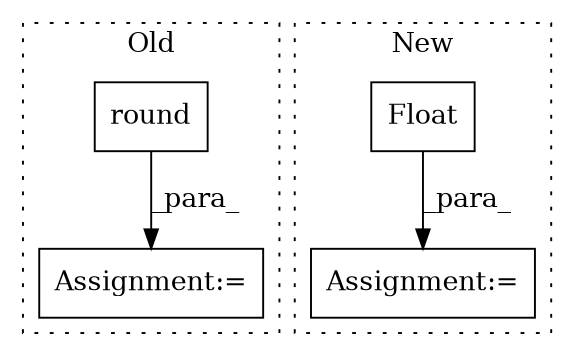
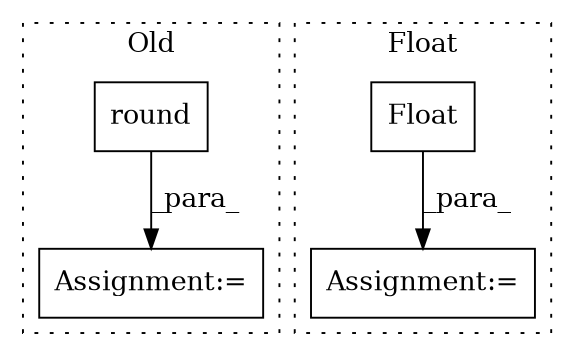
  digraph {
    node [a=32 l=7 shape=box]
    n1 [label=round s=9767]
    n2 [a=7 l=1 label="Assignment:=" s=9802]
    n3 [label=Float s=6326]
    n4 [a=7 l=1 label="Assignment:=" s=6273]
    subgraph cluster_1 {
      label=Old
      style=dotted
      n1
      n2
    }
    subgraph cluster_2 {
-     label=New
+     label=Float
      style=dotted
      n3
      n4
    }
    n1 -> n2 [label=_para_]
    n3 -> n4 [label=_para_]
  }
